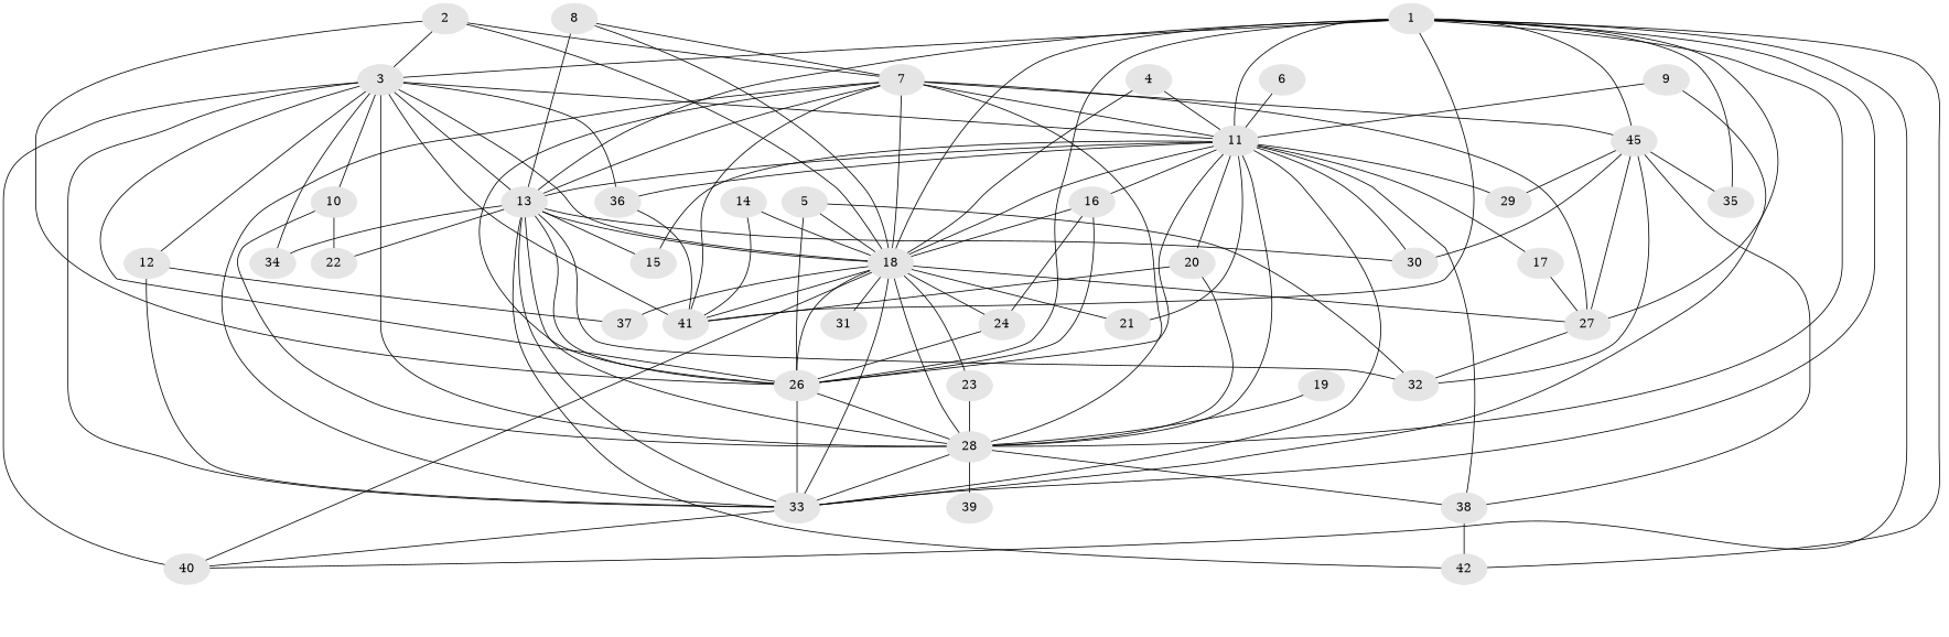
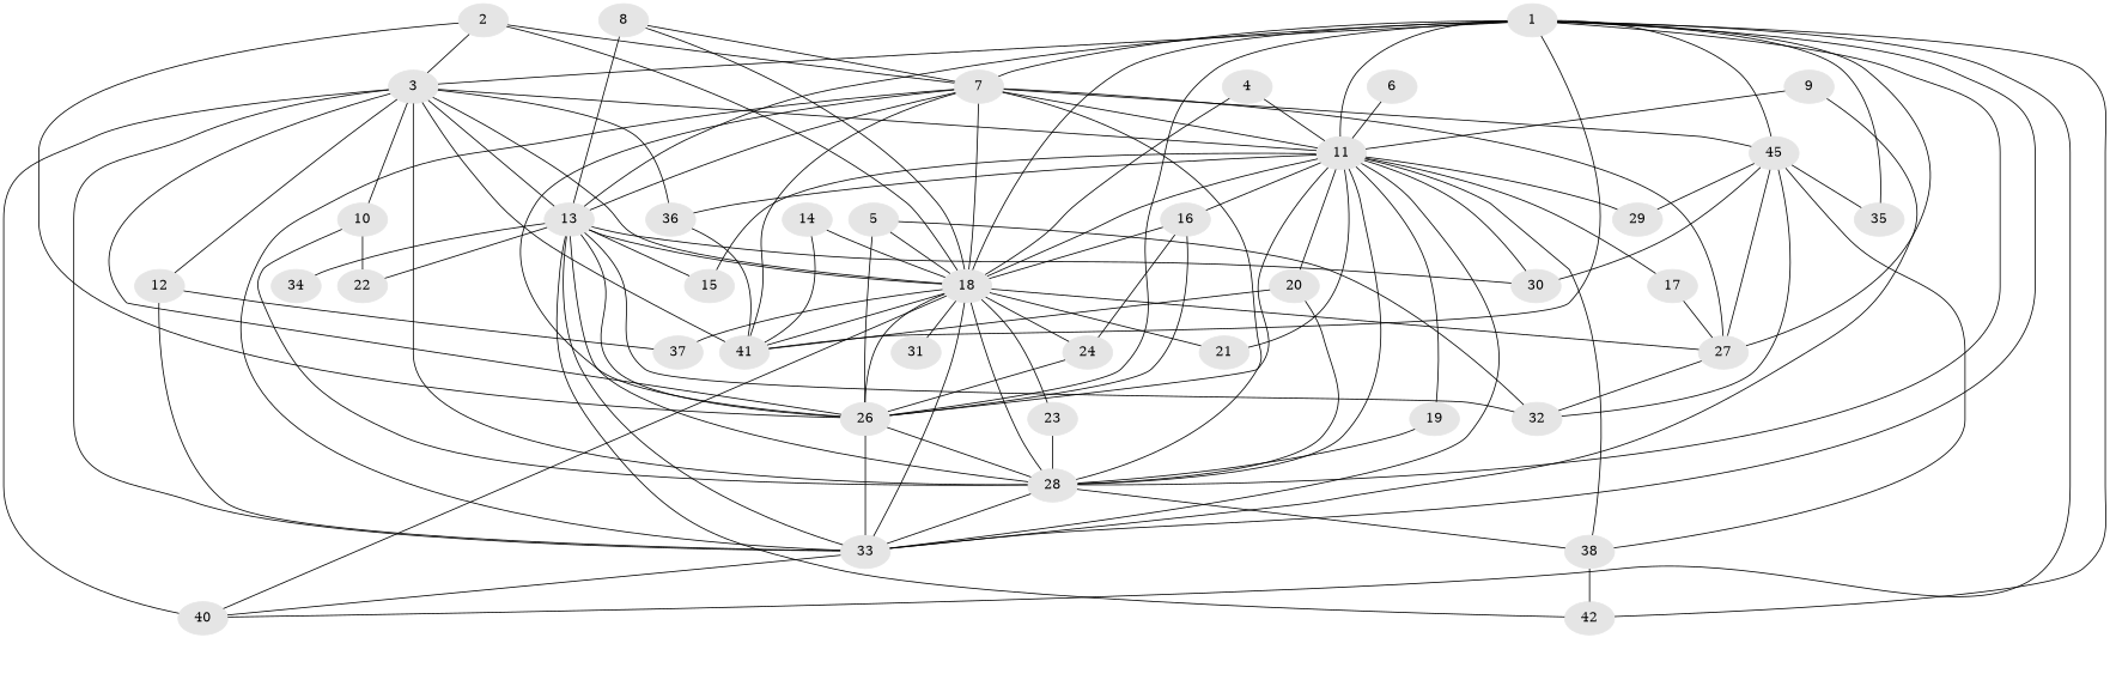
  graph {
    node [color=gray90 style=filled]
    edge [weight=1.0]
    1
    3
    7
    11
    13
    18
    n7 [label=45]
    26
    27
    28
    33
    35
    40
    41
    42
    10
    12
    34
    36
    15
    16
    17
    20
    21
    29
    30
    38
    32
    22
    37
    24
    23
    31
-   39
    2
    4
    5
    6
    8
    9
    14
    19
    1 -- 3 [weight=2.0]
+   1 -- 7 [weight=2.0]
    1 -- 11 [weight=2.0]
    1 -- 13 [weight=2.0]
    1 -- 18 [weight=2.0]
    1 -- n7 [weight=2.0]
    1 -- 26 [weight=2.0]
    1 -- 27
    1 -- 28 [weight=3.0]
    1 -- 33 [weight=2.0]
    1 -- 35
    1 -- 40
    1 -- 41
    1 -- 42
    3 -- 11
    3 -- 13 [weight=2.0]
    3 -- 18
    3 -- 26 [weight=2.0]
    3 -- 28 [weight=3.0]
    3 -- 33 [weight=2.0]
    3 -- 40 [weight=2.0]
    3 -- 41
    3 -- 10
    3 -- 12
-   3 -- 34
    3 -- 36
    7 -- 11
    7 -- 13
    7 -- 18 [weight=2.0]
    7 -- n7
    7 -- 26
    7 -- 27 [weight=3.0]
    7 -- 28
    7 -- 33
    7 -- 41
-   11 -- 13
+   11 -- 19
    11 -- 18
    11 -- 26 [weight=2.0]
    11 -- 28
    11 -- 33
    11 -- 36
    11 -- 15
    11 -- 16
    11 -- 17
    11 -- 20 [weight=2.0]
    11 -- 21
    11 -- 29
    11 -- 30
    11 -- 38 [weight=3.0]
    13 -- 18
    13 -- 26 [weight=3.0]
    13 -- 28
    13 -- 33
    13 -- 42
    13 -- 34 [weight=2.0]
    13 -- 15
    13 -- 30
    13 -- 32
    13 -- 22
    18 -- 26
    18 -- 27
    18 -- 28
    18 -- 33
    18 -- 40
    18 -- 41 [weight=2.0]
    18 -- 21
    18 -- 37
    18 -- 24
    18 -- 23
    18 -- 31
    n7 -- 27
    n7 -- 35
    n7 -- 29
    n7 -- 30
    n7 -- 38
    n7 -- 32
    26 -- 28
    26 -- 33
    27 -- 32
    28 -- 33
    28 -- 38
-   28 -- 39
    33 -- 40
    10 -- 28
    10 -- 22
    12 -- 33
    12 -- 37
    36 -- 41
    16 -- 18
    16 -- 26
    16 -- 24
    17 -- 27
    20 -- 28
    20 -- 41
    38 -- 42
    24 -- 26 [weight=2.0]
    23 -- 28
    2 -- 3
    2 -- 7
    2 -- 18
    2 -- 26
    4 -- 11
    4 -- 18
    5 -- 18
    5 -- 26
    5 -- 32
    6 -- 11
    8 -- 7
    8 -- 13
    8 -- 18
    9 -- 11
    9 -- 33
    14 -- 18
    14 -- 41
    19 -- 28
  }
